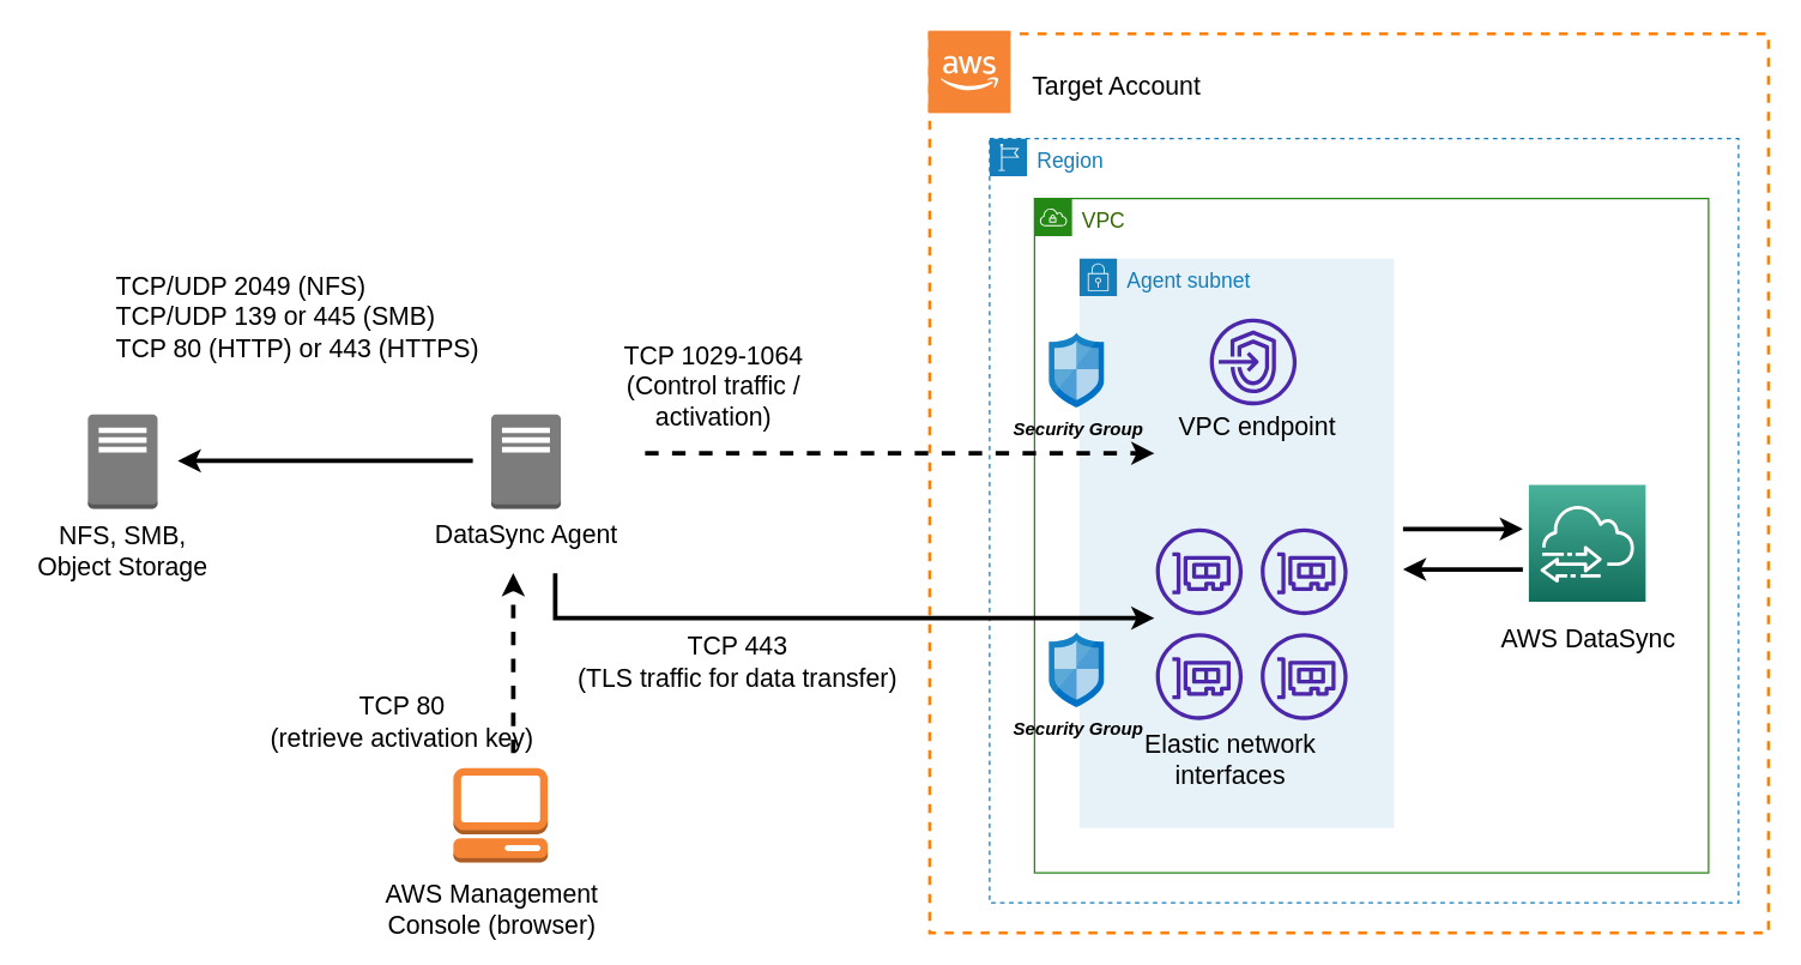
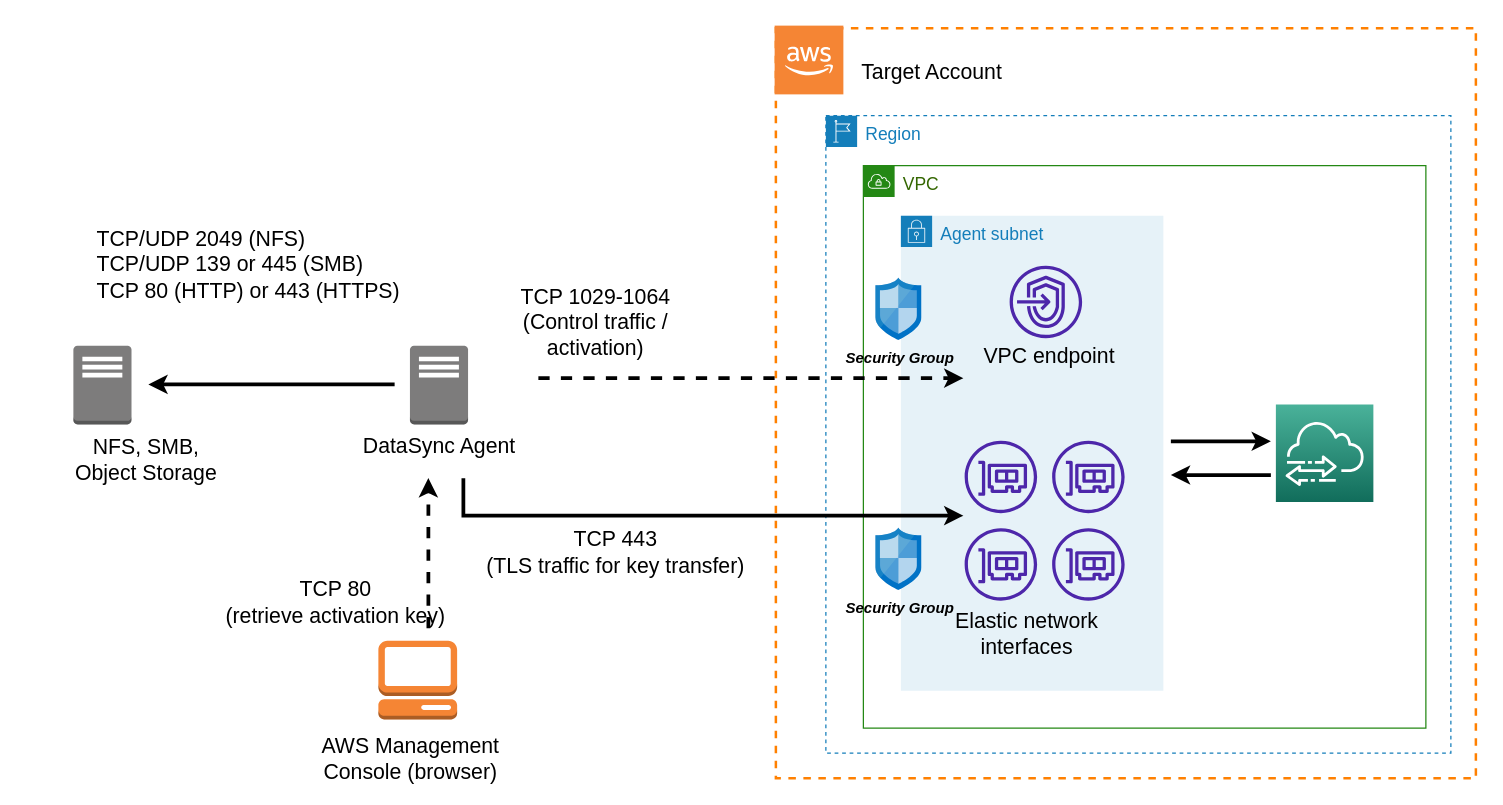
  <mxCell id="0" />
  <mxCell id="1" parent="0" />
  <mxCell id="2" value="" style="rounded=0;whiteSpace=wrap;html=1;dashed=1;fontSize=14;fontColor=#336600;strokeColor=#FF8000;strokeWidth=2;" parent="1" vertex="1"><mxGeometry x="620" y="22" width="560" height="600" as="geometry" /></mxCell>
  <mxCell id="3" value="&lt;font style=&quot;font-size: 14px&quot;&gt;Agent subnet&lt;/font&gt;" style="points=[[0,0],[0.25,0],[0.5,0],[0.75,0],[1,0],[1,0.25],[1,0.5],[1,0.75],[1,1],[0.75,1],[0.5,1],[0.25,1],[0,1],[0,0.75],[0,0.5],[0,0.25]];outlineConnect=0;gradientColor=none;html=1;whiteSpace=wrap;fontSize=12;fontStyle=0;container=1;pointerEvents=0;collapsible=0;recursiveResize=0;shape=mxgraph.aws4.group;grIcon=mxgraph.aws4.group_security_group;grStroke=0;strokeColor=#147EBA;fillColor=#E6F2F8;verticalAlign=top;align=left;spacingLeft=30;fontColor=#147EBA;dashed=0;" parent="1" vertex="1"><mxGeometry x="720" y="172" width="210" height="380" as="geometry" /></mxCell>
  <mxCell id="4" value="" style="sketch=0;outlineConnect=0;fontColor=#232F3E;gradientColor=none;fillColor=#4D27AA;strokeColor=none;dashed=0;verticalLabelPosition=bottom;verticalAlign=top;align=center;html=1;fontSize=12;fontStyle=0;aspect=fixed;pointerEvents=1;shape=mxgraph.aws4.endpoints;" parent="3" vertex="1"><mxGeometry x="87" y="40" width="58" height="58" as="geometry" /></mxCell>
  <mxCell id="5" value="" style="sketch=0;outlineConnect=0;fontColor=#232F3E;gradientColor=none;fillColor=#4D27AA;strokeColor=none;dashed=0;verticalLabelPosition=bottom;verticalAlign=top;align=center;html=1;fontSize=12;fontStyle=0;aspect=fixed;pointerEvents=1;shape=mxgraph.aws4.elastic_network_interface;" parent="3" vertex="1"><mxGeometry x="51" y="180" width="58" height="58" as="geometry" /></mxCell>
  <mxCell id="6" value="" style="sketch=0;outlineConnect=0;fontColor=#232F3E;gradientColor=none;fillColor=#4D27AA;strokeColor=none;dashed=0;verticalLabelPosition=bottom;verticalAlign=top;align=center;html=1;fontSize=12;fontStyle=0;aspect=fixed;pointerEvents=1;shape=mxgraph.aws4.elastic_network_interface;" parent="3" vertex="1"><mxGeometry x="121" y="180" width="58" height="58" as="geometry" /></mxCell>
  <mxCell id="7" value="" style="sketch=0;outlineConnect=0;fontColor=#232F3E;gradientColor=none;fillColor=#4D27AA;strokeColor=none;dashed=0;verticalLabelPosition=bottom;verticalAlign=top;align=center;html=1;fontSize=12;fontStyle=0;aspect=fixed;pointerEvents=1;shape=mxgraph.aws4.elastic_network_interface;" parent="3" vertex="1"><mxGeometry x="121" y="250" width="58" height="58" as="geometry" /></mxCell>
  <mxCell id="8" value="" style="sketch=0;outlineConnect=0;fontColor=#232F3E;gradientColor=none;fillColor=#4D27AA;strokeColor=none;dashed=0;verticalLabelPosition=bottom;verticalAlign=top;align=center;html=1;fontSize=12;fontStyle=0;aspect=fixed;pointerEvents=1;shape=mxgraph.aws4.elastic_network_interface;" parent="3" vertex="1"><mxGeometry x="51" y="250" width="58" height="58" as="geometry" /></mxCell>
  <mxCell id="9" value="VPC endpoint" style="text;html=1;strokeColor=none;fillColor=none;align=center;verticalAlign=middle;whiteSpace=wrap;rounded=0;fontSize=17;" parent="3" vertex="1"><mxGeometry x="59" y="98" width="120" height="30" as="geometry" /></mxCell>
  <mxCell id="10" value="Elastic network interfaces" style="text;html=1;strokeColor=none;fillColor=none;align=center;verticalAlign=middle;whiteSpace=wrap;rounded=0;fontSize=17;" parent="3" vertex="1"><mxGeometry x="41" y="320" width="120" height="30" as="geometry" /></mxCell>
  <mxCell id="11" value="" style="sketch=0;points=[[0,0,0],[0.25,0,0],[0.5,0,0],[0.75,0,0],[1,0,0],[0,1,0],[0.25,1,0],[0.5,1,0],[0.75,1,0],[1,1,0],[0,0.25,0],[0,0.5,0],[0,0.75,0],[1,0.25,0],[1,0.5,0],[1,0.75,0]];outlineConnect=0;fontColor=#232F3E;gradientColor=#4AB29A;gradientDirection=north;fillColor=#116D5B;strokeColor=#ffffff;dashed=0;verticalLabelPosition=bottom;verticalAlign=top;align=center;html=1;fontSize=12;fontStyle=0;aspect=fixed;shape=mxgraph.aws4.resourceIcon;resIcon=mxgraph.aws4.datasync;" parent="1" vertex="1"><mxGeometry x="1020" y="323" width="78" height="78" as="geometry" /></mxCell>
  <mxCell id="12" value="" style="outlineConnect=0;dashed=0;verticalLabelPosition=bottom;verticalAlign=top;align=center;html=1;shape=mxgraph.aws3.cloud_2;fillColor=#F58534;gradientColor=none;strokeColor=#FF8000;" parent="1" vertex="1"><mxGeometry x="619" y="20" width="55" height="55" as="geometry" /></mxCell>
  <mxCell id="13" value="" style="outlineConnect=0;dashed=0;verticalLabelPosition=bottom;verticalAlign=top;align=center;html=1;shape=mxgraph.aws3.traditional_server;fillColor=#7D7C7C;gradientColor=none;strokeColor=#FF8000;" parent="1" vertex="1"><mxGeometry x="327.25" y="276" width="46.5" height="63" as="geometry" /></mxCell>
  <mxCell id="14" value="" style="outlineConnect=0;dashed=0;verticalLabelPosition=bottom;verticalAlign=top;align=center;html=1;shape=mxgraph.aws3.traditional_server;fillColor=#7D7C7C;gradientColor=none;strokeColor=#FF8000;" parent="1" vertex="1"><mxGeometry x="58" y="276" width="46.5" height="63" as="geometry" /></mxCell>
  <mxCell id="15" value="&lt;font style=&quot;font-size: 14px&quot;&gt;Region&lt;/font&gt;" style="points=[[0,0],[0.25,0],[0.5,0],[0.75,0],[1,0],[1,0.25],[1,0.5],[1,0.75],[1,1],[0.75,1],[0.5,1],[0.25,1],[0,1],[0,0.75],[0,0.5],[0,0.25]];outlineConnect=0;gradientColor=none;html=1;whiteSpace=wrap;fontSize=12;fontStyle=0;container=1;pointerEvents=0;collapsible=0;recursiveResize=0;shape=mxgraph.aws4.group;grIcon=mxgraph.aws4.group_region;strokeColor=#147EBA;fillColor=none;verticalAlign=top;align=left;spacingLeft=30;fontColor=#147EBA;dashed=1;" parent="1" vertex="1"><mxGeometry x="660" y="92" width="500" height="510" as="geometry" /></mxCell>
- <mxCell id="16" value="AWS DataSync" style="text;html=1;strokeColor=none;fillColor=none;align=center;verticalAlign=middle;whiteSpace=wrap;rounded=0;fontSize=17;" parent="1" vertex="1"><mxGeometry x="1000" y="412" width="120" height="30" as="geometry" /></mxCell>
  <mxCell id="17" value="&lt;font style=&quot;font-size: 14px&quot; color=&quot;#336600&quot;&gt;VPC&lt;/font&gt;" style="points=[[0,0],[0.25,0],[0.5,0],[0.75,0],[1,0],[1,0.25],[1,0.5],[1,0.75],[1,1],[0.75,1],[0.5,1],[0.25,1],[0,1],[0,0.75],[0,0.5],[0,0.25]];outlineConnect=0;gradientColor=none;html=1;whiteSpace=wrap;fontSize=12;fontStyle=0;container=1;pointerEvents=0;collapsible=0;recursiveResize=0;shape=mxgraph.aws4.group;grIcon=mxgraph.aws4.group_vpc;strokeColor=#248814;fillColor=none;verticalAlign=top;align=left;spacingLeft=30;fontColor=#AAB7B8;dashed=0;" parent="1" vertex="1"><mxGeometry x="690" y="132" width="450" height="450" as="geometry" /></mxCell>
  <mxCell id="18" value="" style="endArrow=classic;html=1;rounded=0;fontSize=24;horizontal=0;strokeWidth=3;" parent="17" edge="1"><mxGeometry width="50" height="50" relative="1" as="geometry"><mxPoint x="246" y="220.5" as="sourcePoint" /><mxPoint x="326" y="220.5" as="targetPoint" /></mxGeometry></mxCell>
  <mxCell id="19" value="" style="endArrow=classic;html=1;rounded=0;fontSize=24;horizontal=0;strokeWidth=3;" parent="17" edge="1"><mxGeometry width="50" height="50" relative="1" as="geometry"><mxPoint x="326" y="247.5" as="sourcePoint" /><mxPoint x="246" y="247.5" as="targetPoint" /></mxGeometry></mxCell>
  <mxCell id="20" value="&lt;b&gt;&lt;i&gt;Security Group&lt;/i&gt;&lt;/b&gt;" style="sketch=0;aspect=fixed;html=1;points=[];align=center;image;fontSize=12;image=img/lib/mscae/Network_Security_Groups_Classic.svg;labelBackgroundColor=none;" parent="17" vertex="1"><mxGeometry x="10" y="290" width="37" height="50" as="geometry" /></mxCell>
  <mxCell id="21" value="" style="outlineConnect=0;dashed=0;verticalLabelPosition=bottom;verticalAlign=top;align=center;html=1;shape=mxgraph.aws3.management_console;fillColor=#F58534;gradientColor=none;fontSize=24;strokeColor=#FF8000;strokeWidth=2;" parent="1" vertex="1"><mxGeometry x="302" y="512" width="63" height="63" as="geometry" /></mxCell>
  <mxCell id="22" value="AWS Management Console (browser)" style="text;html=1;strokeColor=none;fillColor=none;align=center;verticalAlign=middle;whiteSpace=wrap;rounded=0;fontSize=17;" parent="1" vertex="1"><mxGeometry x="252" y="592" width="151.5" height="30" as="geometry" /></mxCell>
  <mxCell id="23" value="DataSync Agent" style="text;html=1;strokeColor=none;fillColor=none;align=center;verticalAlign=middle;whiteSpace=wrap;rounded=0;fontSize=17;" parent="1" vertex="1"><mxGeometry x="274.75" y="342" width="151.5" height="30" as="geometry" /></mxCell>
- <mxCell id="24" value="NFS, SMB, Object Storage" style="text;html=1;strokeColor=none;fillColor=none;align=center;verticalAlign=middle;whiteSpace=wrap;rounded=0;fontSize=17;" parent="1" vertex="1"><mxGeometry x="20" y="353" width="122.5" height="30" as="geometry" /></mxCell>
+ <mxCell id="24" value="NFS, SMB, Object Storage" style="text;html=1;strokeColor=none;fillColor=none;align=center;verticalAlign=middle;whiteSpace=wrap;rounded=0;fontSize=17;" parent="1" vertex="1"><mxGeometry x="55" y="353" width="122.5" height="30" as="geometry" /></mxCell>
  <mxCell id="25" value="" style="endArrow=classic;html=1;rounded=0;fontSize=24;horizontal=0;strokeWidth=3;" parent="1" edge="1"><mxGeometry width="50" height="50" relative="1" as="geometry"><mxPoint x="315" y="307" as="sourcePoint" /><mxPoint x="118" y="307" as="targetPoint" /></mxGeometry></mxCell>
  <mxCell id="26" value="" style="endArrow=classic;html=1;rounded=0;fontSize=24;horizontal=0;strokeWidth=3;" parent="1" edge="1"><mxGeometry width="50" height="50" relative="1" as="geometry"><mxPoint x="370" y="382" as="sourcePoint" /><mxPoint x="770" y="412" as="targetPoint" /><Array as="points"><mxPoint x="370" y="412" /></Array></mxGeometry></mxCell>
  <mxCell id="27" value="" style="endArrow=classic;html=1;rounded=0;fontSize=24;horizontal=0;strokeWidth=3;dashed=1;" parent="1" edge="1"><mxGeometry width="50" height="50" relative="1" as="geometry"><mxPoint x="430" y="302" as="sourcePoint" /><mxPoint x="770" y="302" as="targetPoint" /></mxGeometry></mxCell>
  <mxCell id="28" value="" style="endArrow=classic;html=1;rounded=0;fontSize=24;horizontal=0;strokeWidth=3;dashed=1;" parent="1" edge="1"><mxGeometry width="50" height="50" relative="1" as="geometry"><mxPoint x="342" y="502" as="sourcePoint" /><mxPoint x="342" y="382" as="targetPoint" /></mxGeometry></mxCell>
  <mxCell id="29" value="TCP/UDP 2049 (NFS)&lt;br&gt;TCP/UDP 139 or 445 (SMB)&lt;br&gt;TCP 80 (HTTP) or 443 (HTTPS)" style="text;html=1;strokeColor=none;fillColor=none;align=left;verticalAlign=middle;whiteSpace=wrap;rounded=0;fontSize=17;" parent="1" vertex="1"><mxGeometry x="75" y="172" width="260" height="80" as="geometry" /></mxCell>
  <mxCell id="30" value="TCP 80&lt;br&gt;(retrieve activation key)" style="text;html=1;strokeColor=none;fillColor=none;align=center;verticalAlign=middle;whiteSpace=wrap;rounded=0;fontSize=17;" parent="1" vertex="1"><mxGeometry x="167" y="467" width="201.5" height="30" as="geometry" /></mxCell>
- <mxCell id="31" value="TCP 443&lt;br&gt;(TLS traffic for data transfer)" style="text;html=1;strokeColor=none;fillColor=none;align=center;verticalAlign=middle;whiteSpace=wrap;rounded=0;fontSize=17;" parent="1" vertex="1"><mxGeometry x="382.75" y="427" width="217.5" height="30" as="geometry" /></mxCell>
+ <mxCell id="31" value="TCP 443&lt;br&gt;(TLS traffic for key transfer)" style="text;html=1;strokeColor=none;fillColor=none;align=center;verticalAlign=middle;whiteSpace=wrap;rounded=0;fontSize=17;" parent="1" vertex="1"><mxGeometry x="382.75" y="427" width="217.5" height="30" as="geometry" /></mxCell>
  <mxCell id="32" value="TCP 1029-1064&lt;br&gt;(Control traffic / activation)" style="text;html=1;strokeColor=none;fillColor=none;align=center;verticalAlign=middle;whiteSpace=wrap;rounded=0;fontSize=17;" parent="1" vertex="1"><mxGeometry x="384.5" y="243" width="181.5" height="30" as="geometry" /></mxCell>
  <mxCell id="33" value="Target Account" style="text;html=1;strokeColor=none;fillColor=none;align=center;verticalAlign=middle;whiteSpace=wrap;rounded=0;fontSize=17;" parent="1" vertex="1"><mxGeometry x="685" y="42.5" width="120" height="30" as="geometry" /></mxCell>
  <mxCell id="34" value="&lt;b&gt;&lt;i&gt;Security Group&lt;/i&gt;&lt;/b&gt;" style="sketch=0;aspect=fixed;html=1;points=[];align=center;image;fontSize=12;image=img/lib/mscae/Network_Security_Groups_Classic.svg;labelBackgroundColor=none;" parent="1" vertex="1"><mxGeometry x="700" y="222" width="37" height="50" as="geometry" /></mxCell>
